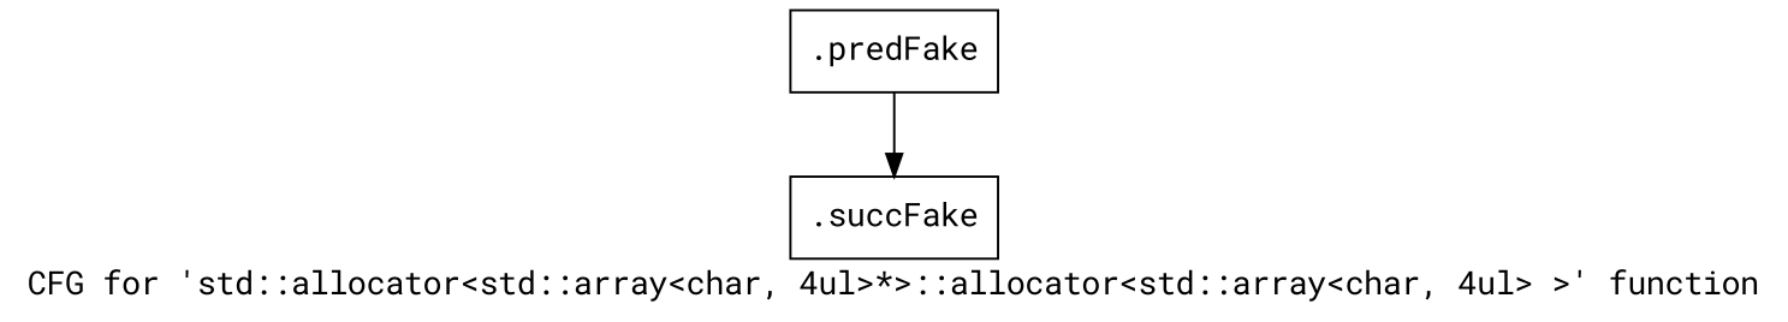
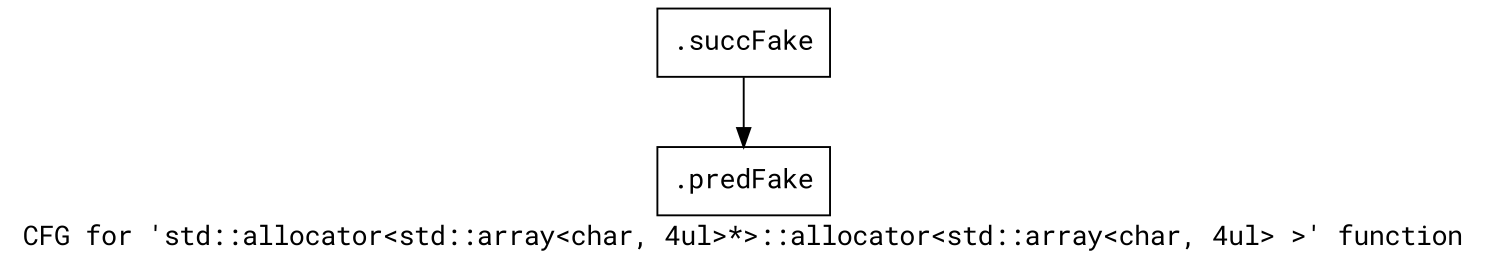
  digraph {
    label="CFG for 'std::allocator\<std::array\<char, 4ul\>*\>::allocator\<std::array\<char, 4ul\> \>' function"
    fontname="Roboto Mono"
    node [shape=record fontname="Roboto Mono"]
    n1 [label="{.predFake}"]
    n2 [filename="/usr/vitis/Vitis_HLS/2020.2/tps/lnx64/gcc-6.2.0/lib/gcc/x86_64-pc-linux-gnu/6.2.0/../../../../include/c++/6.2.0/bits/allocator.h" label="{.succFake}" linenumber=124]
-   n1 -> n2 [execusionnum=52 filename="/usr/vitis/Vitis_HLS/2020.2/tps/lnx64/gcc-6.2.0/lib/gcc/x86_64-pc-linux-gnu/6.2.0/../../../../include/c++/6.2.0/bits/allocator.h" fontname="Roboto Mono"]
+   n2 -> n1 [execusionnum=52 filename="/usr/vitis/Vitis_HLS/2020.2/tps/lnx64/gcc-6.2.0/lib/gcc/x86_64-pc-linux-gnu/6.2.0/../../../../include/c++/6.2.0/bits/allocator.h" fontname="Roboto Mono"]
  }
